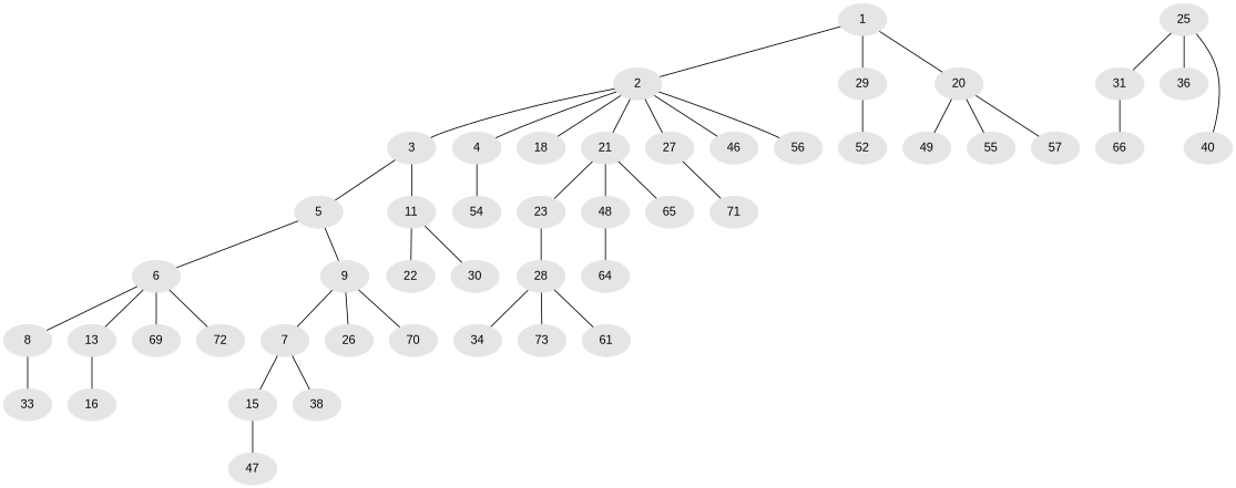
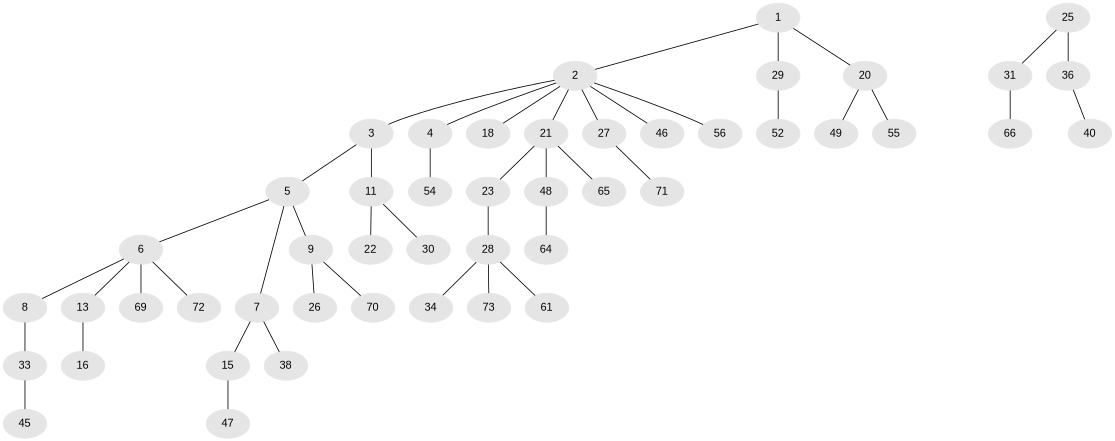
  graph {
    fontname="Liberation Sans"
    node [color=gray90 fontname="Liberation Sans" style=filled]
    edge [fontname="Liberation Sans"]
    1 [super="+35"]
    2 [super="+14"]
    29 [super="+32"]
    20 [super="+41"]
    3
    4 [super="+10"]
    18
    21 [super="+51"]
    27 [super="+44"]
    46
    56
    52
    5 [super="+60"]
    11 [super="+19"]
    54
    49
    55
-   57 [super="+63"]
    23 [super="+59"]
    48
    65
    71
    6 [super="+17"]
    7 [super="+37"]
    9 [super="+12"]
    22 [super="+58"]
    30
    8 [super="+62"]
    13 [super="+24"]
    69
    72
    15 [super="+39"]
    38 [super="+53"]
    26
    70
    33
    16
    47
+   45 [super="+67"]
    28 [super="+68"]
    25 [super="+42"]
    31 [super="+50"]
    36 [super="+43"]
    40
    64
    34
    73
    61
    66
    1 -- 2
    1 -- 29
    1 -- 20
    2 -- 3
    2 -- 4
    2 -- 18
    2 -- 21
    2 -- 27
    2 -- 46
    2 -- 56
    29 -- 52
    20 -- 49
    20 -- 55
-   20 -- 57
    3 -- 5
    3 -- 11
    4 -- 54
    21 -- 23
    21 -- 48
    21 -- 65
    27 -- 71
    5 -- 6
-   9 -- 7
+   5 -- 7
    5 -- 9
    11 -- 22
    11 -- 30
    23 -- 28
    48 -- 64
    6 -- 8
    6 -- 13
    6 -- 69
    6 -- 72
    7 -- 15
    7 -- 38
    9 -- 26
    9 -- 70
    8 -- 33
    13 -- 16
    15 -- 47
+   33 -- 45
    28 -- 34
    28 -- 73
    28 -- 61
    25 -- 31
    25 -- 36
-   25 -- 40
+   36 -- 40
    31 -- 66
  }
